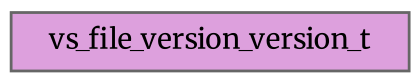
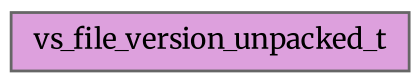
  digraph {
    rankdir=TB
    fontname=Merriweather
-   n1 [color=gray40 fillcolor=plum fontname=Merriweather fontsize=10 height=0.2 label=vs_file_version_version_t shape=record style=filled width=0.4]
+   n1 [color=gray40 fillcolor=plum fontname=Merriweather fontsize=10 height=0.2 label=vs_file_version_unpacked_t shape=record style=filled width=0.4]
  }
